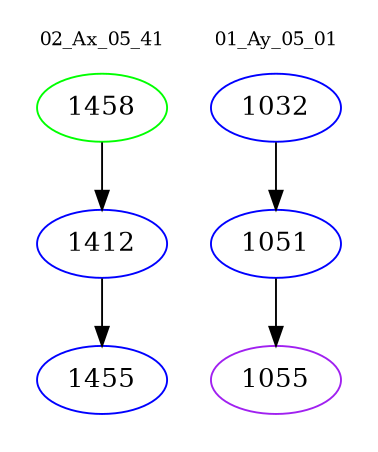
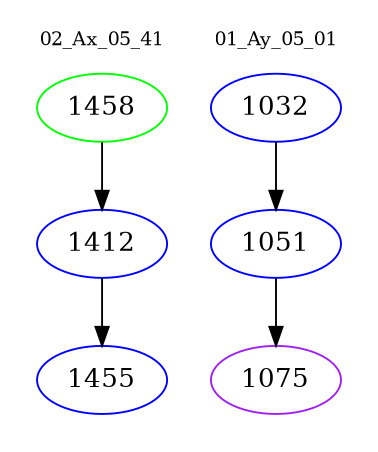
  digraph {
    node [color=blue]
    edge [color=black]
    n1 [color=green label=1458]
    n2 [label=1412]
    n3 [label=1455]
    n4 [label=1032]
    n5 [label=1051]
-   n6 [color=purple label=1055]
+   n6 [color=purple label=1075]
    subgraph cluster_1 {
      color=white
      fontsize=10
      label="02_Ax_05_41"
      n1
      n2
      n3
    }
    subgraph cluster_2 {
      color=white
      fontsize=10
      label="01_Ay_05_01"
      n4
      n5
      n6
    }
    n1 -> n2
    n2 -> n3
    n4 -> n5
    n5 -> n6
  }
